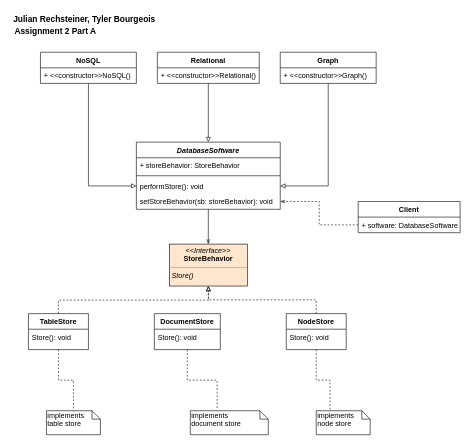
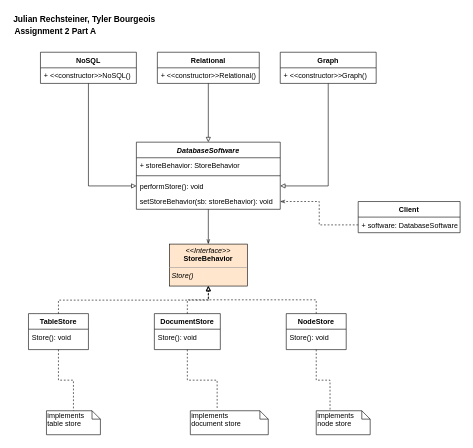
  <mxCell id="0" />
  <mxCell id="1" parent="0" />
  <mxCell id="2" style="edgeStyle=orthogonalEdgeStyle;rounded=0;orthogonalLoop=1;jettySize=auto;html=1;entryX=0.5;entryY=0;entryDx=0;entryDy=0;endArrow=openThin;endFill=0;" edge="1" parent="1" source="3" target="8"><mxGeometry relative="1" as="geometry" /></mxCell>
  <mxCell id="3" value="DatabaseSoftware" style="swimlane;fontStyle=3;align=center;verticalAlign=top;childLayout=stackLayout;horizontal=1;startSize=26;horizontalStack=0;resizeParent=1;resizeParentMax=0;resizeLast=0;collapsible=1;marginBottom=0;" vertex="1" parent="1"><mxGeometry x="227" y="236" width="240" height="112" as="geometry" /></mxCell>
  <mxCell id="4" value="+ storeBehavior: StoreBehavior" style="text;strokeColor=none;fillColor=none;align=left;verticalAlign=top;spacingLeft=4;spacingRight=4;overflow=hidden;rotatable=0;points=[[0,0.5],[1,0.5]];portConstraint=eastwest;" vertex="1" parent="3"><mxGeometry y="26" width="240" height="26" as="geometry" /></mxCell>
  <mxCell id="5" value="" style="line;strokeWidth=1;fillColor=none;align=left;verticalAlign=middle;spacingTop=-1;spacingLeft=3;spacingRight=3;rotatable=0;labelPosition=right;points=[];portConstraint=eastwest;" vertex="1" parent="3"><mxGeometry y="52" width="240" height="8" as="geometry" /></mxCell>
  <mxCell id="6" value="performStore(): void" style="text;strokeColor=none;fillColor=none;align=left;verticalAlign=top;spacingLeft=4;spacingRight=4;overflow=hidden;rotatable=0;points=[[0,0.5],[1,0.5]];portConstraint=eastwest;fontStyle=0" vertex="1" parent="3"><mxGeometry y="60" width="240" height="26" as="geometry" /></mxCell>
  <mxCell id="7" value="setStoreBehavior(sb: storeBehavior): void" style="text;strokeColor=none;fillColor=none;align=left;verticalAlign=top;spacingLeft=4;spacingRight=4;overflow=hidden;rotatable=0;points=[[0,0.5],[1,0.5]];portConstraint=eastwest;" vertex="1" parent="3"><mxGeometry y="86" width="240" height="26" as="geometry" /></mxCell>
  <mxCell id="8" value="&lt;p style=&quot;margin: 0px ; margin-top: 4px ; text-align: center&quot;&gt;&lt;i&gt;&amp;lt;&amp;lt;Interface&amp;gt;&amp;gt;&lt;/i&gt;&lt;br&gt;&lt;b&gt;StoreBehavior&lt;/b&gt;&lt;/p&gt;&lt;hr size=&quot;1&quot;&gt;&lt;p style=&quot;margin: 0px ; margin-left: 4px&quot;&gt;&lt;i&gt;Store()&lt;/i&gt;&lt;/p&gt;" style="verticalAlign=top;align=left;overflow=fill;fontSize=12;fontFamily=Helvetica;html=1;fillColor=#ffe6cc;" vertex="1" parent="1"><mxGeometry x="282" y="406" width="130" height="70" as="geometry" /></mxCell>
  <mxCell id="9" style="edgeStyle=orthogonalEdgeStyle;rounded=0;orthogonalLoop=1;jettySize=auto;html=1;endArrow=block;endFill=0;" edge="1" parent="1" source="10" target="3"><mxGeometry relative="1" as="geometry" /></mxCell>
  <mxCell id="10" value="Relational" style="swimlane;fontStyle=1;align=center;verticalAlign=top;childLayout=stackLayout;horizontal=1;startSize=26;horizontalStack=0;resizeParent=1;resizeParentMax=0;resizeLast=0;collapsible=1;marginBottom=0;" vertex="1" parent="1"><mxGeometry x="262" y="86" width="170" height="52" as="geometry" /></mxCell>
  <mxCell id="11" value="+ &lt;&lt;constructor&gt;&gt;Relational()" style="text;strokeColor=none;fillColor=none;align=left;verticalAlign=top;spacingLeft=4;spacingRight=4;overflow=hidden;rotatable=0;points=[[0,0.5],[1,0.5]];portConstraint=eastwest;" vertex="1" parent="10"><mxGeometry y="26" width="170" height="26" as="geometry" /></mxCell>
  <mxCell id="12" style="edgeStyle=orthogonalEdgeStyle;rounded=0;orthogonalLoop=1;jettySize=auto;html=1;entryX=0;entryY=0.5;entryDx=0;entryDy=0;endArrow=block;endFill=0;" edge="1" parent="1" source="13" target="6"><mxGeometry relative="1" as="geometry" /></mxCell>
  <mxCell id="13" value="NoSQL" style="swimlane;fontStyle=1;align=center;verticalAlign=top;childLayout=stackLayout;horizontal=1;startSize=26;horizontalStack=0;resizeParent=1;resizeParentMax=0;resizeLast=0;collapsible=1;marginBottom=0;" vertex="1" parent="1"><mxGeometry x="67" y="86" width="160" height="52" as="geometry" /></mxCell>
  <mxCell id="14" value="+ &lt;&lt;constructor&gt;&gt;NoSQL()" style="text;strokeColor=none;fillColor=none;align=left;verticalAlign=top;spacingLeft=4;spacingRight=4;overflow=hidden;rotatable=0;points=[[0,0.5],[1,0.5]];portConstraint=eastwest;" vertex="1" parent="13"><mxGeometry y="26" width="160" height="26" as="geometry" /></mxCell>
  <mxCell id="15" style="edgeStyle=orthogonalEdgeStyle;rounded=0;orthogonalLoop=1;jettySize=auto;html=1;entryX=1;entryY=0.5;entryDx=0;entryDy=0;endArrow=block;endFill=0;" edge="1" parent="1" source="16" target="6"><mxGeometry relative="1" as="geometry" /></mxCell>
  <mxCell id="16" value="Graph" style="swimlane;fontStyle=1;align=center;verticalAlign=top;childLayout=stackLayout;horizontal=1;startSize=26;horizontalStack=0;resizeParent=1;resizeParentMax=0;resizeLast=0;collapsible=1;marginBottom=0;" vertex="1" parent="1"><mxGeometry x="467" y="86" width="160" height="52" as="geometry" /></mxCell>
  <mxCell id="17" value="+ &lt;&lt;constructor&gt;&gt;Graph()" style="text;strokeColor=none;fillColor=none;align=left;verticalAlign=top;spacingLeft=4;spacingRight=4;overflow=hidden;rotatable=0;points=[[0,0.5],[1,0.5]];portConstraint=eastwest;" vertex="1" parent="16"><mxGeometry y="26" width="160" height="26" as="geometry" /></mxCell>
  <mxCell id="18" value="&lt;font style=&quot;font-size: 14px&quot;&gt;&lt;b&gt;Julian Rechsteiner, Tyler Bourgeois&lt;/b&gt;&lt;/font&gt;" style="text;html=1;resizable=0;points=[];autosize=1;align=left;verticalAlign=top;spacingTop=-4;" vertex="1" parent="1"><mxGeometry x="20" y="20" width="250" height="20" as="geometry" /></mxCell>
  <mxCell id="19" style="edgeStyle=orthogonalEdgeStyle;rounded=0;orthogonalLoop=1;jettySize=auto;html=1;exitX=0.5;exitY=0;exitDx=0;exitDy=0;endArrow=block;endFill=0;dashed=1;" edge="1" parent="1" source="21"><mxGeometry relative="1" as="geometry"><mxPoint x="347" y="476" as="targetPoint" /></mxGeometry></mxCell>
  <mxCell id="20" style="edgeStyle=orthogonalEdgeStyle;rounded=0;orthogonalLoop=1;jettySize=auto;html=1;entryX=0.5;entryY=0;entryDx=0;entryDy=0;entryPerimeter=0;dashed=1;endArrow=none;endFill=0;" edge="1" parent="1" source="21" target="35"><mxGeometry relative="1" as="geometry" /></mxCell>
  <mxCell id="21" value="TableStore" style="swimlane;fontStyle=1;childLayout=stackLayout;horizontal=1;startSize=26;fillColor=none;horizontalStack=0;resizeParent=1;resizeParentMax=0;resizeLast=0;collapsible=1;marginBottom=0;" vertex="1" parent="1"><mxGeometry x="47" y="522" width="100" height="60" as="geometry" /></mxCell>
  <mxCell id="22" value="Store(): void " style="text;strokeColor=none;fillColor=none;align=left;verticalAlign=top;spacingLeft=4;spacingRight=4;overflow=hidden;rotatable=0;points=[[0,0.5],[1,0.5]];portConstraint=eastwest;fontStyle=0" vertex="1" parent="21"><mxGeometry y="26" width="100" height="34" as="geometry" /></mxCell>
+ <mxCell id="23" style="edgeStyle=orthogonalEdgeStyle;rounded=0;orthogonalLoop=1;jettySize=auto;html=1;exitX=0.5;exitY=0;exitDx=0;exitDy=0;entryX=0.5;entryY=1;entryDx=0;entryDy=0;dashed=1;endArrow=block;endFill=0;" edge="1" parent="1" source="25" target="8"><mxGeometry relative="1" as="geometry" /></mxCell>
  <mxCell id="24" style="edgeStyle=orthogonalEdgeStyle;rounded=0;orthogonalLoop=1;jettySize=auto;html=1;entryX=0.344;entryY=-0.05;entryDx=0;entryDy=0;entryPerimeter=0;dashed=1;endArrow=none;endFill=0;" edge="1" parent="1" source="25" target="36"><mxGeometry relative="1" as="geometry" /></mxCell>
  <mxCell id="25" value="DocumentStore" style="swimlane;fontStyle=1;childLayout=stackLayout;horizontal=1;startSize=26;fillColor=none;horizontalStack=0;resizeParent=1;resizeParentMax=0;resizeLast=0;collapsible=1;marginBottom=0;" vertex="1" parent="1"><mxGeometry x="257" y="522" width="110" height="60" as="geometry" /></mxCell>
  <mxCell id="26" value="Store(): void" style="text;strokeColor=none;fillColor=none;align=left;verticalAlign=top;spacingLeft=4;spacingRight=4;overflow=hidden;rotatable=0;points=[[0,0.5],[1,0.5]];portConstraint=eastwest;fontStyle=0" vertex="1" parent="25"><mxGeometry y="26" width="110" height="34" as="geometry" /></mxCell>
  <mxCell id="27" style="edgeStyle=orthogonalEdgeStyle;rounded=0;orthogonalLoop=1;jettySize=auto;html=1;exitX=0.5;exitY=0;exitDx=0;exitDy=0;entryX=0.5;entryY=1;entryDx=0;entryDy=0;dashed=1;endArrow=block;endFill=0;" edge="1" parent="1" source="29" target="8"><mxGeometry relative="1" as="geometry" /></mxCell>
  <mxCell id="28" style="edgeStyle=orthogonalEdgeStyle;rounded=0;orthogonalLoop=1;jettySize=auto;html=1;entryX=0.256;entryY=-0.05;entryDx=0;entryDy=0;entryPerimeter=0;dashed=1;endArrow=none;endFill=0;" edge="1" parent="1" source="29" target="37"><mxGeometry relative="1" as="geometry" /></mxCell>
  <mxCell id="29" value="NodeStore" style="swimlane;fontStyle=1;childLayout=stackLayout;horizontal=1;startSize=26;fillColor=none;horizontalStack=0;resizeParent=1;resizeParentMax=0;resizeLast=0;collapsible=1;marginBottom=0;" vertex="1" parent="1"><mxGeometry x="477" y="522" width="100" height="60" as="geometry" /></mxCell>
  <mxCell id="30" value="Store(): void" style="text;strokeColor=none;fillColor=none;align=left;verticalAlign=top;spacingLeft=4;spacingRight=4;overflow=hidden;rotatable=0;points=[[0,0.5],[1,0.5]];portConstraint=eastwest;fontStyle=0" vertex="1" parent="29"><mxGeometry y="26" width="100" height="34" as="geometry" /></mxCell>
  <mxCell id="31" value="&lt;font style=&quot;font-size: 14px&quot;&gt;&lt;b&gt;Assignment 2 Part A&lt;/b&gt;&lt;/font&gt;" style="text;html=1;resizable=0;points=[];autosize=1;align=left;verticalAlign=top;spacingTop=-4;" vertex="1" parent="1"><mxGeometry x="22" y="40" width="150" height="20" as="geometry" /></mxCell>
  <mxCell id="32" value="Client" style="swimlane;fontStyle=1;align=center;verticalAlign=top;childLayout=stackLayout;horizontal=1;startSize=26;horizontalStack=0;resizeParent=1;resizeParentMax=0;resizeLast=0;collapsible=1;marginBottom=0;" vertex="1" parent="1"><mxGeometry x="597" y="335" width="170" height="52" as="geometry" /></mxCell>
  <mxCell id="33" value="+ software: DatabaseSoftware" style="text;strokeColor=none;fillColor=none;align=left;verticalAlign=top;spacingLeft=4;spacingRight=4;overflow=hidden;rotatable=0;points=[[0,0.5],[1,0.5]];portConstraint=eastwest;" vertex="1" parent="32"><mxGeometry y="26" width="170" height="26" as="geometry" /></mxCell>
  <mxCell id="34" style="edgeStyle=orthogonalEdgeStyle;rounded=0;orthogonalLoop=1;jettySize=auto;html=1;endArrow=openThin;endFill=0;dashed=1;" edge="1" parent="1" source="33" target="7"><mxGeometry relative="1" as="geometry"><mxPoint x="377" y="354" as="targetPoint" /></mxGeometry></mxCell>
  <mxCell id="35" value="&lt;span style=&quot;white-space: nowrap&quot;&gt;implements &lt;br&gt;table store&lt;/span&gt;" style="shape=note;whiteSpace=wrap;html=1;size=14;verticalAlign=top;align=left;spacingTop=-6;" vertex="1" parent="1"><mxGeometry x="77" y="684" width="90" height="40" as="geometry" /></mxCell>
  <mxCell id="36" value="&lt;span style=&quot;white-space: nowrap&quot;&gt;implements &lt;br&gt;document store&lt;/span&gt;" style="shape=note;whiteSpace=wrap;html=1;size=14;verticalAlign=top;align=left;spacingTop=-6;" vertex="1" parent="1"><mxGeometry x="317" y="684" width="130" height="40" as="geometry" /></mxCell>
  <mxCell id="37" value="&lt;span style=&quot;white-space: nowrap&quot;&gt;implements &lt;br&gt;node store&lt;/span&gt;" style="shape=note;whiteSpace=wrap;html=1;size=14;verticalAlign=top;align=left;spacingTop=-6;" vertex="1" parent="1"><mxGeometry x="527" y="684" width="90" height="40" as="geometry" /></mxCell>
